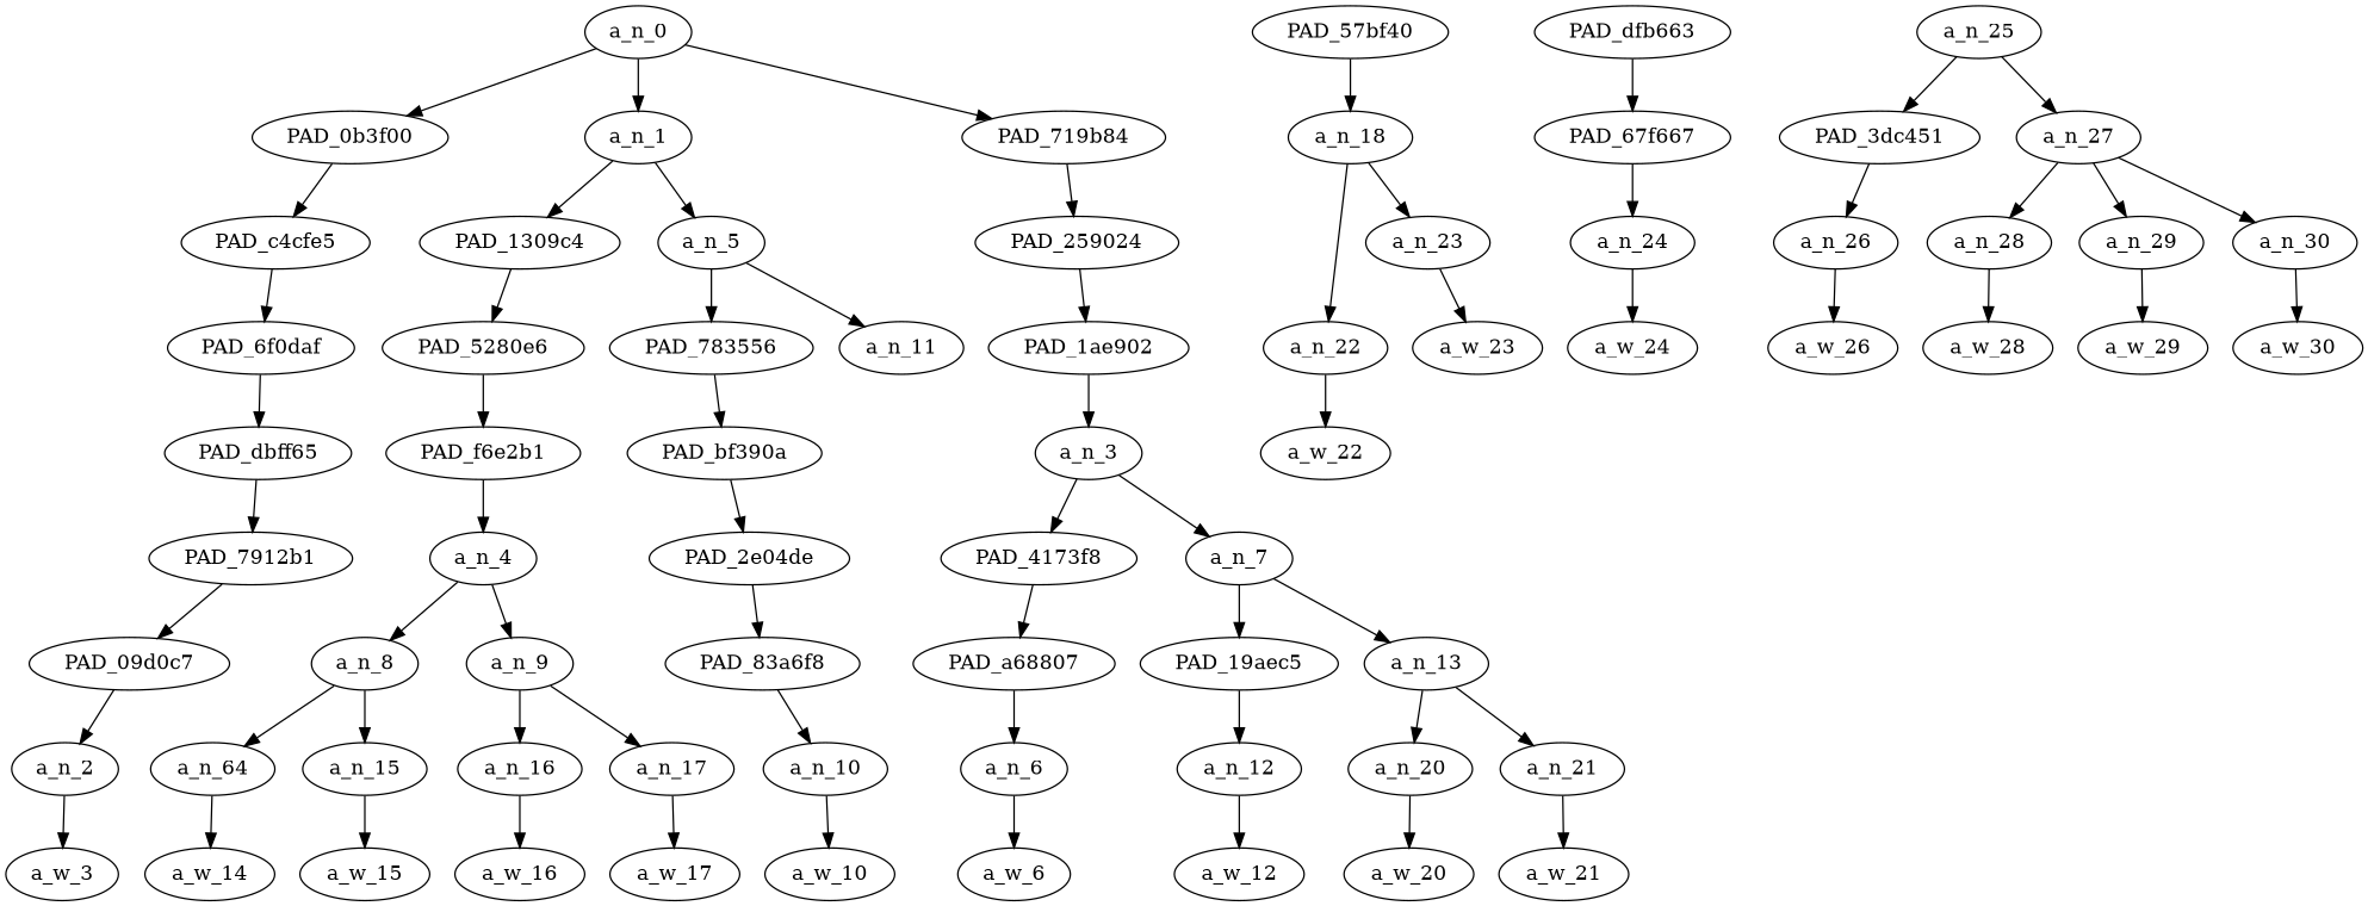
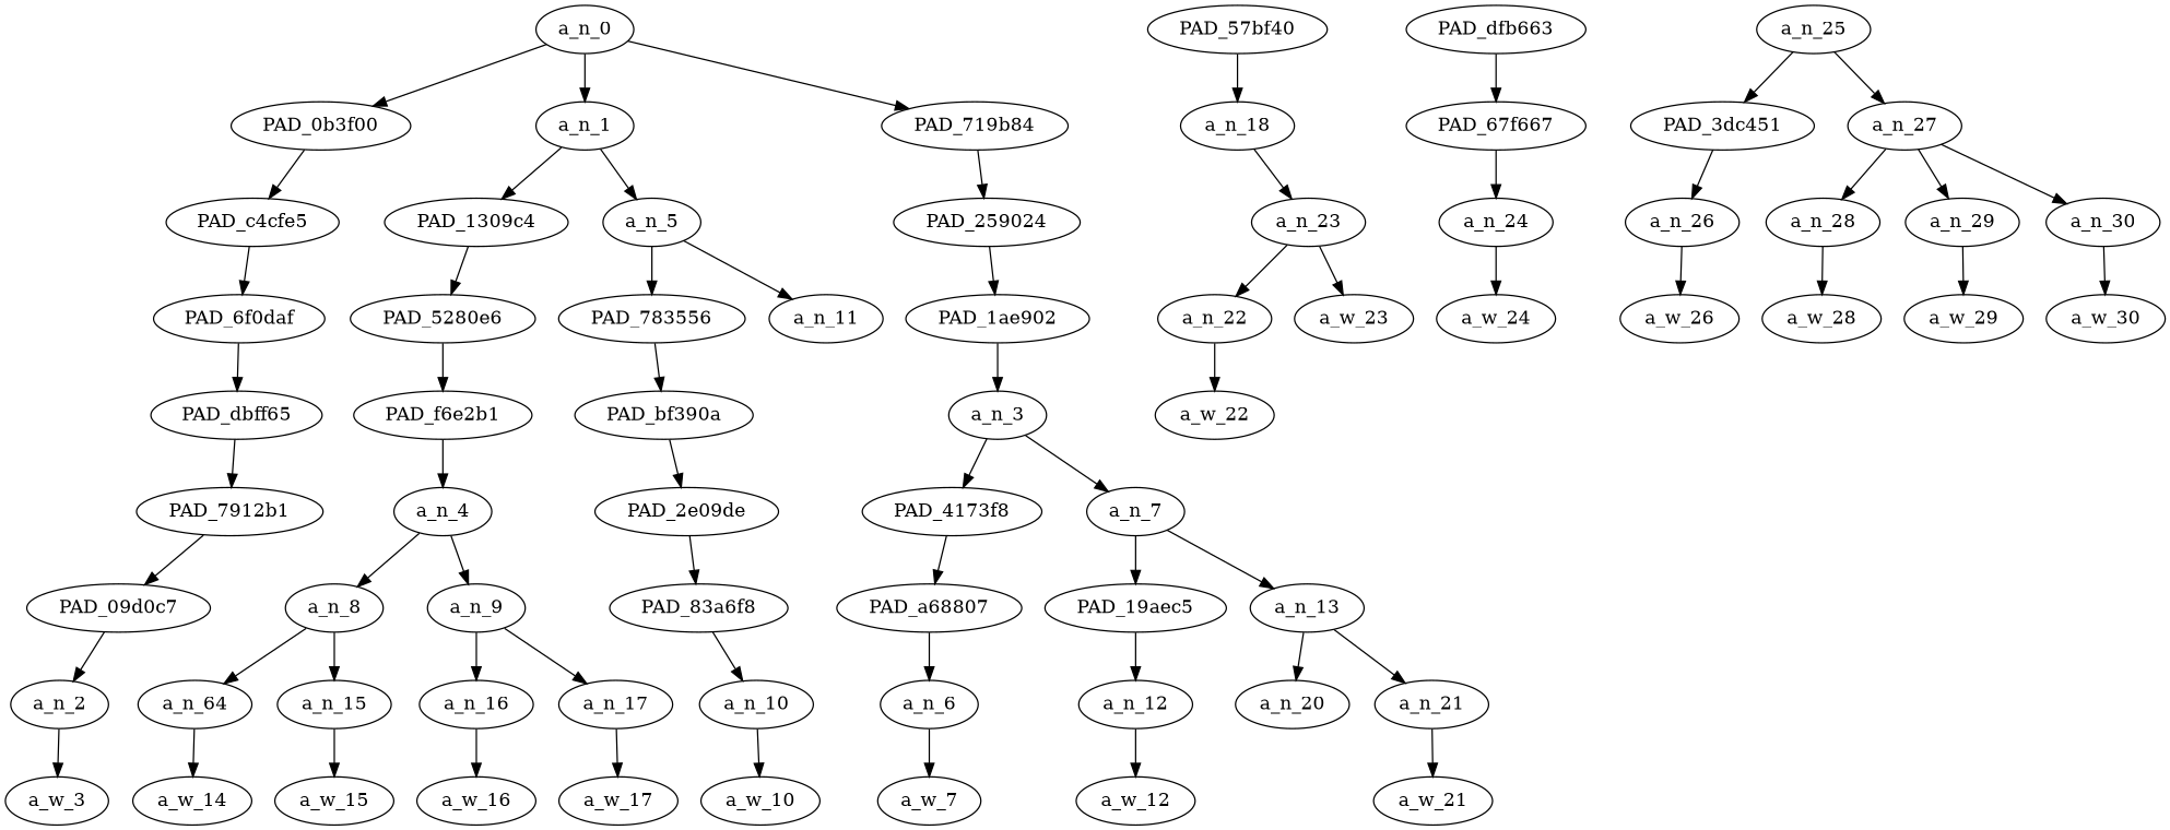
  strict digraph {
    node [div_dir=1 index=0 level=1 text_span="[12]" value=0.02762960]
    a_n_0 [level=8 text_span="[0, 1, 2, 3, 4, 5, 6, 7, 8, 9, 10, 11, 12, 13, 14, 15, 16]" value=1.00000000]
    PAD_0b3f00 [div_dir=-1 index=1 level=7]
    a_n_1 [level=7 text_span="[0, 1, 2, 3, 4, 5, 6, 7, 8, 9, 10, 11]" value=0.78385524]
    PAD_719b84 [index=2 level=7 text_span="[13, 14, 15, 16]" value=0.18792607]
    PAD_c4cfe5 [div_dir=-1 index=2 level=6]
    PAD_1309c4 [level=6 text_span="[0, 1, 2, 3]" value=0.39061251]
    a_n_5 [index=1 level=6 text_span="[4, 5, 6, 7, 8, 9, 10, 11]" value=0.39271761]
    PAD_259024 [index=3 level=6 text_span="[13, 14, 15, 16]" value=0.18792607]
    PAD_6f0daf [div_dir=-1 index=3 level=5]
    PAD_5280e6 [level=5 text_span="[0, 1, 2, 3]" value=0.39061251]
    PAD_783556 [index=1 level=5 text_span="[4]" value=0.04030346]
    a_n_11 [index=2 level=5 text_span="[5, 6, 7, 8, 9, 10, 11]" value=0.35217013]
    PAD_1ae902 [index=4 level=5 text_span="[13, 14, 15, 16]" value=0.18792607]
    PAD_dbff65 [div_dir=-1 index=4 level=4]
    PAD_7912b1 [div_dir=-1 index=5 level=3]
    PAD_09d0c7 [div_dir=-1 index=7 level=2]
    a_n_2 [div_dir=-1 index=12]
    n18 [div_dir=0 index=12 label=a_w_3 level=0 value=and]
    PAD_f6e2b1 [level=4 text_span="[0, 1, 2, 3]" value=0.39061251]
    PAD_bf390a [index=1 level=4 text_span="[4]" value=0.04030346]
    a_n_4 [level=3 text_span="[0, 1, 2, 3]" value=0.39061251]
    a_n_8 [level=2 text_span="[0, 1]" value=0.10292925]
    a_n_9 [index=1 level=2 text_span="[2, 3]" value=0.28712900]
    n24 [label=a_n_64 text_span="[0]" value=0.03389183]
    a_n_15 [div_dir=-1 index=1 text_span="[1]" value=0.06891966]
    a_n_16 [div_dir=-1 index=2 text_span="[2]" value=0.04789418]
    a_n_17 [index=3 text_span="[3]" value=0.23864369]
    a_w_14 [div_dir=0 level=0 text_span="[0]" value=the]
    a_w_15 [div_dir=0 index=1 level=0 text_span="[1]" value=lion]
    a_w_16 [div_dir=0 index=2 level=0 text_span="[2]" value=of]
    a_w_17 [div_dir=0 index=3 level=0 text_span="[3]" value=jewdea]
-   PAD_2e09de [index=1 level=3 text_span="[4]" value=0.04030346 label=PAD_2e04de]
+   PAD_2e09de [index=1 level=3 text_span="[4]" value=0.04030346]
    PAD_83a6f8 [index=2 level=2 text_span="[4]" value=0.04030346]
    a_n_10 [index=4 text_span="[4]" value=0.04030346]
    a_w_10 [div_dir=0 index=4 level=0 text_span="[4]" value=starts]
    PAD_57bf40 [index=2 level=3 text_span="[5, 6]" value=0.18084577]
    a_n_18 [index=3 level=2 text_span="[5, 6]" value=0.18084577]
    PAD_dfb663 [index=3 level=3 text_span="[7]" value=0.02449911]
    PAD_67f667 [index=4 level=2 text_span="[7]" value=0.02449911]
    a_n_25 [index=4 level=3 text_span="[8, 9, 10, 11]" value=0.14655747]
    PAD_3dc451 [index=5 level=2 text_span="[8]" value=0.01989063]
    a_n_27 [index=6 level=2 text_span="[9, 10, 11]" value=0.12661405]
    a_n_22 [index=5 text_span="[5]" value=0.02222275]
    a_n_23 [index=6 text_span="[6]" value=0.15842180]
    a_w_22 [div_dir=0 index=5 level=0 text_span="[5]" value=a]
    a_w_23 [div_dir=0 index=6 level=0 text_span="[6]" value=orginazition]
    a_n_24 [index=7 text_span="[7]" value=0.02449911]
    a_n_26 [index=8 text_span="[8]" value=0.01989063]
    a_n_28 [index=9 text_span="[9]" value=0.02604829]
    a_n_29 [div_dir=-1 index=10 text_span="[10]" value=0.05082768]
    a_n_30 [div_dir=-1 index=11 text_span="[11]" value=0.04968300]
    a_w_24 [div_dir=0 index=7 level=0 text_span="[7]" value=known]
    a_w_26 [div_dir=0 index=8 level=0 text_span="[8]" value=as]
    a_w_28 [div_dir=0 index=9 level=0 text_span="[9]" value=the1]
    a_w_29 [div_dir=0 index=10 level=0 text_span="[10]" value=christian]
    a_w_30 [div_dir=0 index=11 level=0 text_span="[11]" value=resistance]
    a_n_3 [index=5 level=4 text_span="[13, 14, 15, 16]" value=0.18792607]
    PAD_4173f8 [index=6 level=3 text_span="[13]" value=0.04051198]
    a_n_7 [index=7 level=3 text_span="[14, 15, 16]" value=0.14710442]
    PAD_a68807 [index=8 level=2 text_span="[13]" value=0.04051198]
    PAD_19aec5 [index=9 level=2 text_span="[14]" value=0.04812198]
    a_n_13 [index=10 level=2 text_span="[15, 16]" value=0.09875692]
    a_n_6 [index=13 text_span="[13]" value=0.04051198]
    a_n_12 [index=14 text_span="[14]" value=0.04812198]
    a_n_20 [div_dir=-1 index=15 text_span="[15]" value=0.04309676]
    a_n_21 [index=16 text_span="[16]" value=0.05548840]
-   a_w_6 [div_dir=0 index=13 level=0 text_span="[13]" value=we]
+   a_w_6 [div_dir=0 index=13 level=0 text_span="[13]" value=we label=a_w_7]
    a_w_12 [div_dir=0 index=14 level=0 text_span="[14]" value=capture]
-   a_w_20 [div_dir=0 index=15 level=0 text_span="[15]" value=north]
    a_w_21 [div_dir=0 index=16 level=0 text_span="[16]" value=america]
    a_n_0 -> PAD_0b3f00
    a_n_0 -> a_n_1
    a_n_0 -> PAD_719b84
    PAD_0b3f00 -> PAD_c4cfe5
    a_n_1 -> PAD_1309c4
    a_n_1 -> a_n_5
    PAD_719b84 -> PAD_259024
    PAD_c4cfe5 -> PAD_6f0daf
    PAD_1309c4 -> PAD_5280e6
    a_n_5 -> PAD_783556
    a_n_5 -> a_n_11
    PAD_259024 -> PAD_1ae902
    PAD_6f0daf -> PAD_dbff65
    PAD_5280e6 -> PAD_f6e2b1
    PAD_783556 -> PAD_bf390a
    PAD_1ae902 -> a_n_3
    PAD_dbff65 -> PAD_7912b1
    PAD_7912b1 -> PAD_09d0c7
    PAD_09d0c7 -> a_n_2
    a_n_2 -> n18
    PAD_f6e2b1 -> a_n_4
    PAD_bf390a -> PAD_2e09de
    a_n_4 -> a_n_8
    a_n_4 -> a_n_9
    a_n_8 -> n24
    a_n_8 -> a_n_15
    a_n_9 -> a_n_16
    a_n_9 -> a_n_17
    n24 -> a_w_14
    a_n_15 -> a_w_15
    a_n_16 -> a_w_16
    a_n_17 -> a_w_17
    PAD_2e09de -> PAD_83a6f8
    PAD_83a6f8 -> a_n_10
    a_n_10 -> a_w_10
    PAD_57bf40 -> a_n_18
-   a_n_18 -> a_n_22
+   a_n_23 -> a_n_22
    a_n_18 -> a_n_23
    PAD_dfb663 -> PAD_67f667
    PAD_67f667 -> a_n_24
    a_n_25 -> PAD_3dc451
    a_n_25 -> a_n_27
    PAD_3dc451 -> a_n_26
    a_n_27 -> a_n_28
    a_n_27 -> a_n_29
    a_n_27 -> a_n_30
    a_n_22 -> a_w_22
    a_n_23 -> a_w_23
    a_n_24 -> a_w_24
    a_n_26 -> a_w_26
    a_n_28 -> a_w_28
    a_n_29 -> a_w_29
    a_n_30 -> a_w_30
    a_n_3 -> PAD_4173f8
    a_n_3 -> a_n_7
    PAD_4173f8 -> PAD_a68807
    a_n_7 -> PAD_19aec5
    a_n_7 -> a_n_13
    PAD_a68807 -> a_n_6
    PAD_19aec5 -> a_n_12
    a_n_13 -> a_n_20
    a_n_13 -> a_n_21
    a_n_6 -> a_w_6
    a_n_12 -> a_w_12
-   a_n_20 -> a_w_20
    a_n_21 -> a_w_21
  }
